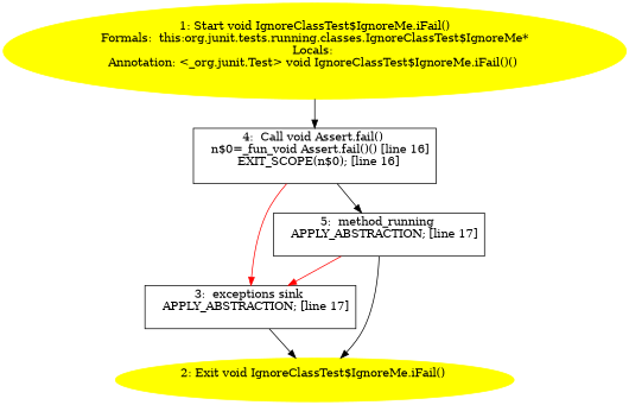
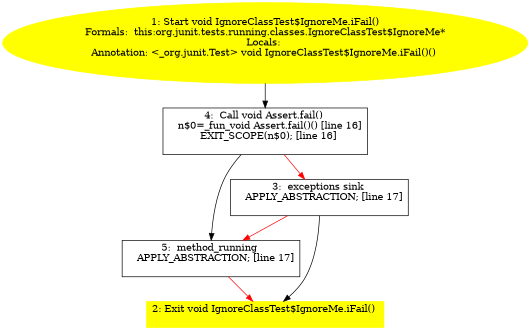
  digraph {
    node [shape=box]
    n1 [color=yellow label="1: Start void IgnoreClassTest$IgnoreMe.iFail()\nFormals:  this:org.junit.tests.running.classes.IgnoreClassTest$IgnoreMe*\nLocals: \nAnnotation: <_org.junit.Test> void IgnoreClassTest$IgnoreMe.iFail()() \n  " style=filled shape=""]
    n2 [label="4:  Call void Assert.fail() \n   n$0=_fun_void Assert.fail()() [line 16]\n  EXIT_SCOPE(n$0); [line 16]\n "]
    n3 [label="3:  exceptions sink \n   APPLY_ABSTRACTION; [line 17]\n "]
    n4 [label="5:  method_running \n   APPLY_ABSTRACTION; [line 17]\n "]
-   n5 [color=yellow label="2: Exit void IgnoreClassTest$IgnoreMe.iFail() \n  " style=filled shape=""]
+   n5 [color=yellow label="2: Exit void IgnoreClassTest$IgnoreMe.iFail() \n  " style=filled]
    n1 -> n2
    n2 -> n3 [color=red]
    n2 -> n4
    n3 -> n5
-   n4 -> n3 [color=red]
-   n4 -> n5
+   n3 -> n4 [color=red]
+   n4 -> n5 [color=red]
  }
